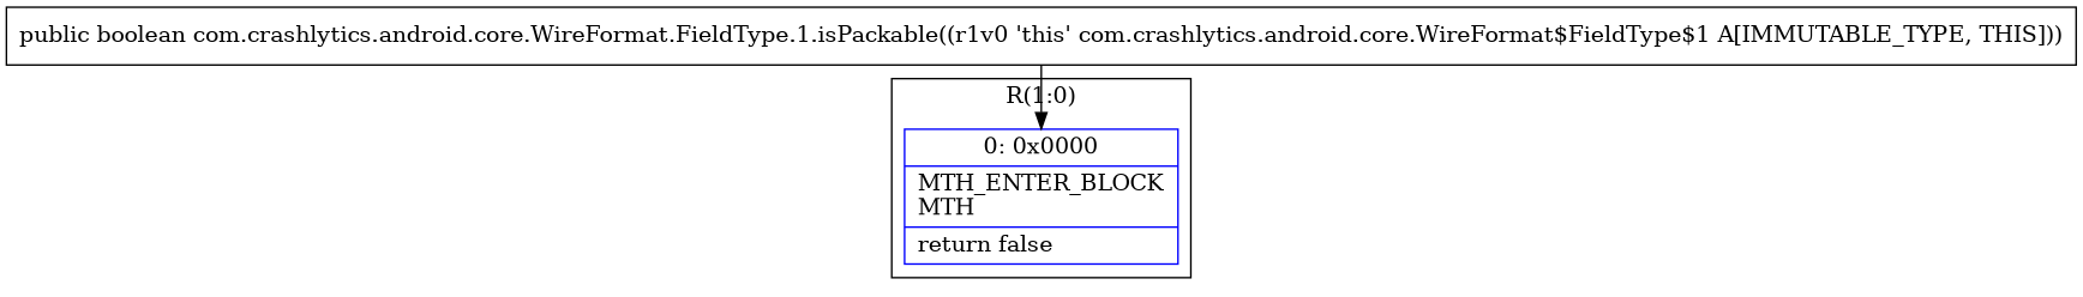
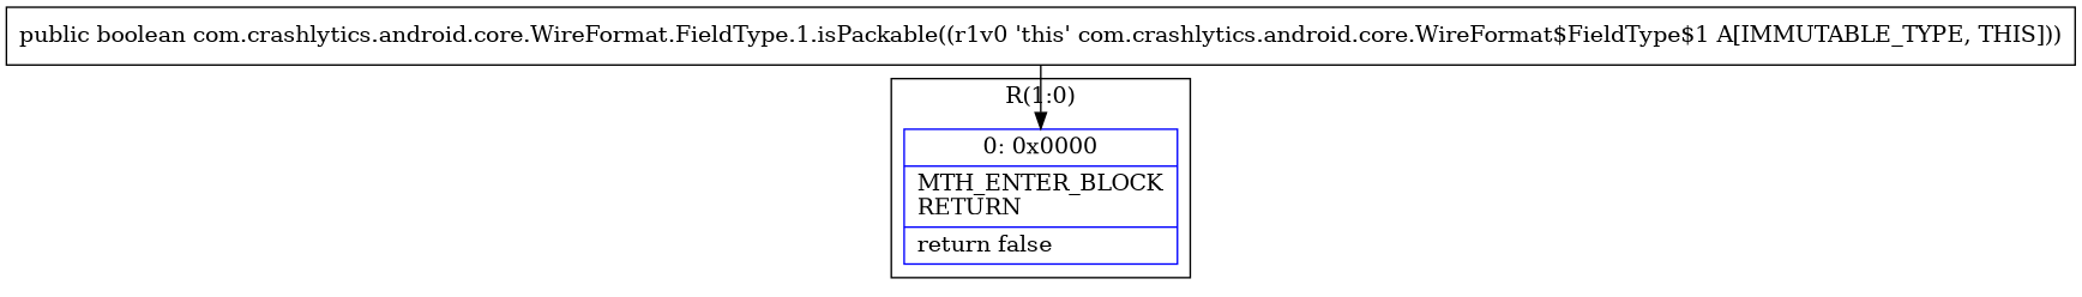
  digraph {
    node [shape=record]
-   n1 [color=blue label="{0\:\ 0x0000|MTH_ENTER_BLOCK\lMTH\l|return false\l}"]
+   n1 [color=blue label="{0\:\ 0x0000|MTH_ENTER_BLOCK\lRETURN\l|return false\l}"]
    n2 [label="{public boolean com.crashlytics.android.core.WireFormat.FieldType.1.isPackable((r1v0 'this' com.crashlytics.android.core.WireFormat$FieldType$1 A[IMMUTABLE_TYPE, THIS])) }"]
    subgraph cluster_1 {
      label="R(1:0)"
      n1
    }
    n2 -> n1
  }
